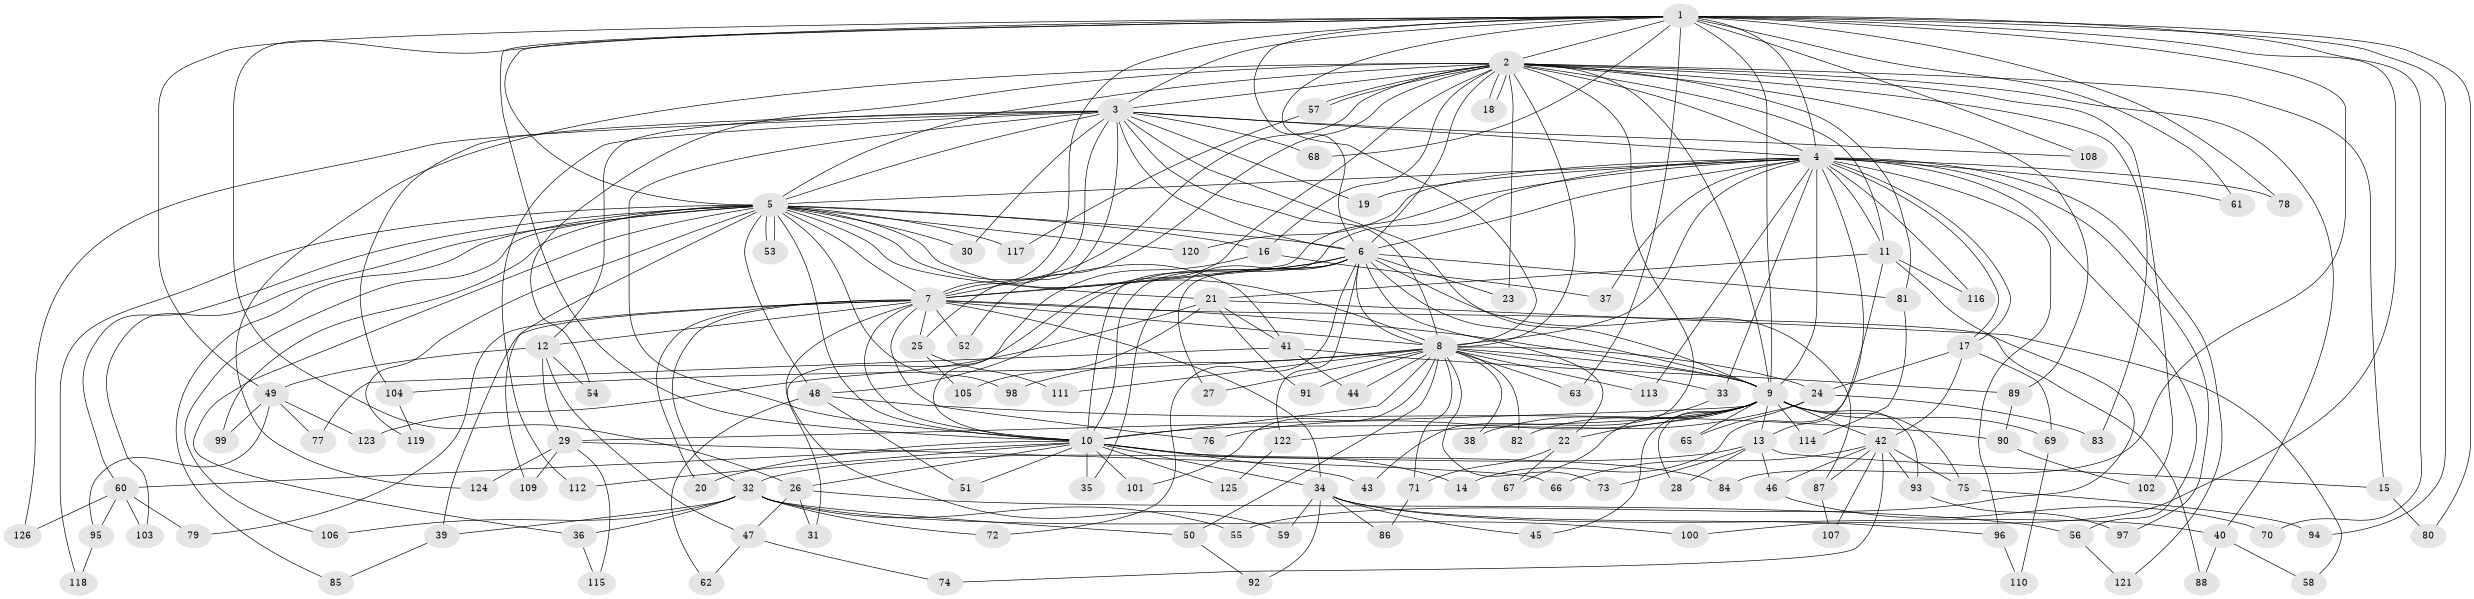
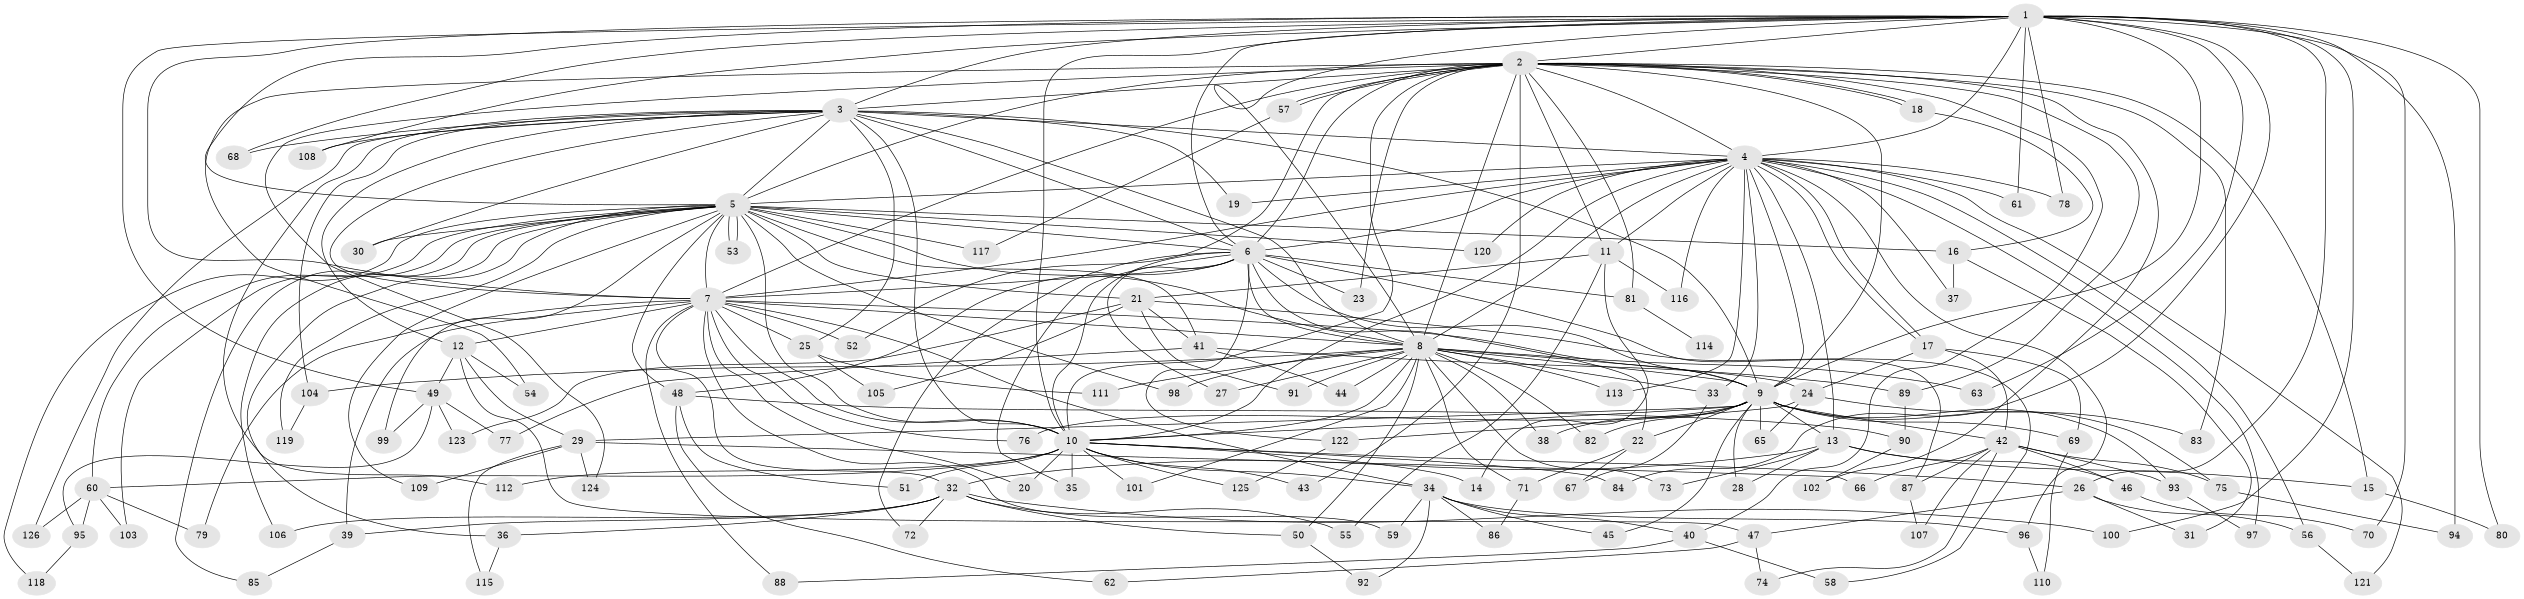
  graph {
    node [color=gray90 style=filled]
    1
    2
    3
    4
    5
    6
    7
    8
    9
    10
    26
    49
    61
    63
    68
    70
    78
    80
    84
    94
    100
    108
    11
    15
    16
    18
    23
    40
    43
    52
    54
    57
    81
    83
    89
    102
    124
    12
    19
    25
    30
    104
    112
    126
    13
    17
    33
    37
    56
    96
    97
    113
    116
    120
    121
    21
    36
    41
    48
    53
    60
    85
    98
    99
    103
    106
    109
    117
    118
    119
    22
    27
    35
    72
    87
    122
    20
    32
    34
    39
    59
    76
    79
    88
    24
    38
    44
    50
    71
    73
    82
    91
    101
    111
    28
    29
    42
    45
    65
    69
    75
    93
    114
    14
    51
    125
    47
    31
    123
    77
    95
    55
    58
    90
    105
    46
    67
    110
    115
    62
    107
    86
    92
    66
    74
    1 -- 2
    1 -- 3
    1 -- 4
    1 -- 5
    1 -- 6
    1 -- 7
    1 -- 8
    1 -- 9
    1 -- 10
    1 -- 26
    1 -- 49
    1 -- 61
    1 -- 63
    1 -- 68
    1 -- 70
    1 -- 78
    1 -- 80
    1 -- 84
    1 -- 94
    1 -- 100
    1 -- 108
    2 -- 3
    2 -- 4
    2 -- 5
    2 -- 6
    2 -- 7
    2 -- 8
    2 -- 9
    2 -- 10
    2 -- 11
    2 -- 15
-   2 -- 16
+   18 -- 16
    2 -- 18
    2 -- 18
    2 -- 23
    2 -- 40
    2 -- 43
    2 -- 52
    2 -- 54
    2 -- 57
    2 -- 57
    2 -- 81
    2 -- 83
    2 -- 89
    2 -- 102
    2 -- 124
    3 -- 4
    3 -- 5
    3 -- 6
    3 -- 7
    3 -- 8
    3 -- 9
    3 -- 10
    3 -- 68
    3 -- 108
    3 -- 12
    3 -- 19
    3 -- 25
    3 -- 30
    3 -- 104
    3 -- 112
    3 -- 126
    4 -- 5
    4 -- 6
    4 -- 7
    4 -- 8
    4 -- 9
    4 -- 10
    4 -- 61
    4 -- 78
    4 -- 11
    4 -- 19
    4 -- 13
    4 -- 17
    4 -- 17
    4 -- 33
    4 -- 37
    4 -- 56
    4 -- 96
    4 -- 97
    4 -- 113
    4 -- 116
    4 -- 120
    4 -- 121
    5 -- 6
    5 -- 7
    5 -- 8
    5 -- 10
    5 -- 16
    5 -- 30
    5 -- 120
    5 -- 21
    5 -- 36
    5 -- 41
    5 -- 48
    5 -- 53
    5 -- 53
    5 -- 60
    5 -- 85
    5 -- 98
    5 -- 99
    5 -- 103
    5 -- 106
    5 -- 109
    5 -- 117
    5 -- 118
    5 -- 119
    6 -- 7
    6 -- 8
    6 -- 9
    6 -- 10
    6 -- 23
    6 -- 81
    6 -- 48
    6 -- 22
    6 -- 27
    6 -- 35
    6 -- 72
    6 -- 87
    6 -- 122
    7 -- 8
    7 -- 9
    7 -- 10
    7 -- 52
    7 -- 12
    7 -- 25
    7 -- 20
    7 -- 32
    7 -- 34
    7 -- 39
    7 -- 59
    7 -- 76
    7 -- 79
    7 -- 88
    8 -- 9
    8 -- 10
    8 -- 63
    8 -- 104
    8 -- 33
    8 -- 113
    8 -- 98
    8 -- 27
    8 -- 24
    8 -- 38
    8 -- 44
    8 -- 50
    8 -- 71
    8 -- 73
    8 -- 82
    8 -- 91
    8 -- 101
    8 -- 111
    9 -- 10
    9 -- 13
    9 -- 22
    9 -- 76
    9 -- 38
    9 -- 82
    9 -- 28
    9 -- 29
    9 -- 42
    9 -- 45
    9 -- 65
    9 -- 69
    9 -- 75
    9 -- 93
-   9 -- 114
    10 -- 26
    10 -- 84
    10 -- 43
    10 -- 112
    10 -- 60
    10 -- 35
    10 -- 20
    10 -- 34
    10 -- 101
    10 -- 14
    10 -- 51
    10 -- 125
    26 -- 56
    26 -- 47
    26 -- 31
    49 -- 99
    49 -- 123
    49 -- 77
    49 -- 95
    11 -- 116
    11 -- 21
    11 -- 14
    11 -- 55
    15 -- 80
    16 -- 37
    16 -- 31
    40 -- 88
    40 -- 58
    57 -- 117
    81 -- 114
    89 -- 90
    12 -- 49
    12 -- 54
    12 -- 29
    12 -- 47
    25 -- 111
    25 -- 105
    104 -- 119
    13 -- 15
    13 -- 32
    13 -- 73
    13 -- 28
    13 -- 46
    17 -- 24
    17 -- 42
    17 -- 69
    33 -- 67
    56 -- 121
    96 -- 110
    21 -- 41
    21 -- 91
    21 -- 123
    21 -- 58
    21 -- 105
    36 -- 115
    41 -- 89
    41 -- 44
    41 -- 77
    48 -- 51
    48 -- 90
    48 -- 62
    60 -- 126
    60 -- 103
    60 -- 79
    60 -- 95
    22 -- 71
    22 -- 67
    87 -- 107
    122 -- 125
    32 -- 100
    32 -- 36
    32 -- 106
    32 -- 72
    32 -- 39
    32 -- 50
    32 -- 55
    34 -- 40
    34 -- 96
    34 -- 59
    34 -- 45
    34 -- 86
    34 -- 92
    39 -- 85
    24 -- 83
    24 -- 122
    24 -- 65
    50 -- 92
    71 -- 86
    29 -- 124
    29 -- 109
    29 -- 115
    29 -- 66
    42 -- 87
    42 -- 75
    42 -- 93
    42 -- 46
    42 -- 107
    42 -- 66
    42 -- 74
    69 -- 110
    75 -- 94
    93 -- 97
    47 -- 62
    47 -- 74
    95 -- 118
    90 -- 102
    46 -- 70
  }
